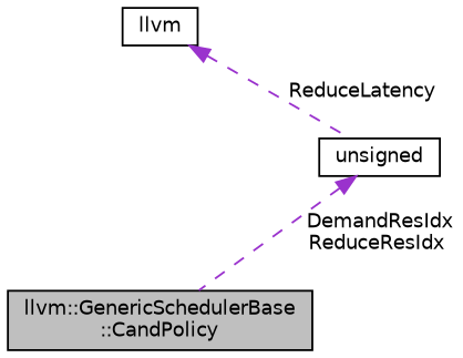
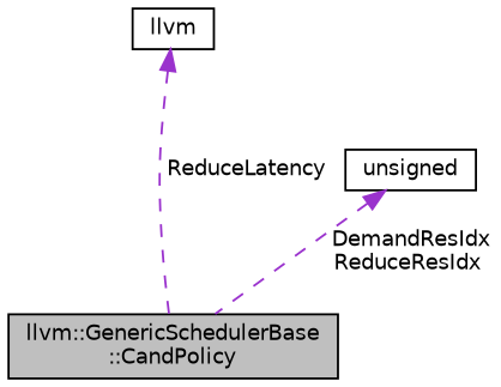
  digraph {
    node [color=black fontname=Helvetica fontsize=10 shape=box]
    edge [color=darkorchid3 dir=back fontname=Helvetica fontsize=10 labelfontname=Helvetica labelfontsize=10 style=dashed]
    n1 [fillcolor=grey75 fontcolor=black height=0.2 label="llvm::GenericSchedulerBase\l::CandPolicy" style=filled width=0.4]
    n2 [height=0.2 label=llvm width=0.4]
    n3 [height=0.2 label=unsigned width=0.4]
-   n2 -> n3 [label=" ReduceLatency"]
+   n2 -> n1 [label=" ReduceLatency"]
    n3 -> n1 [label=" DemandResIdx\nReduceResIdx"]
  }
